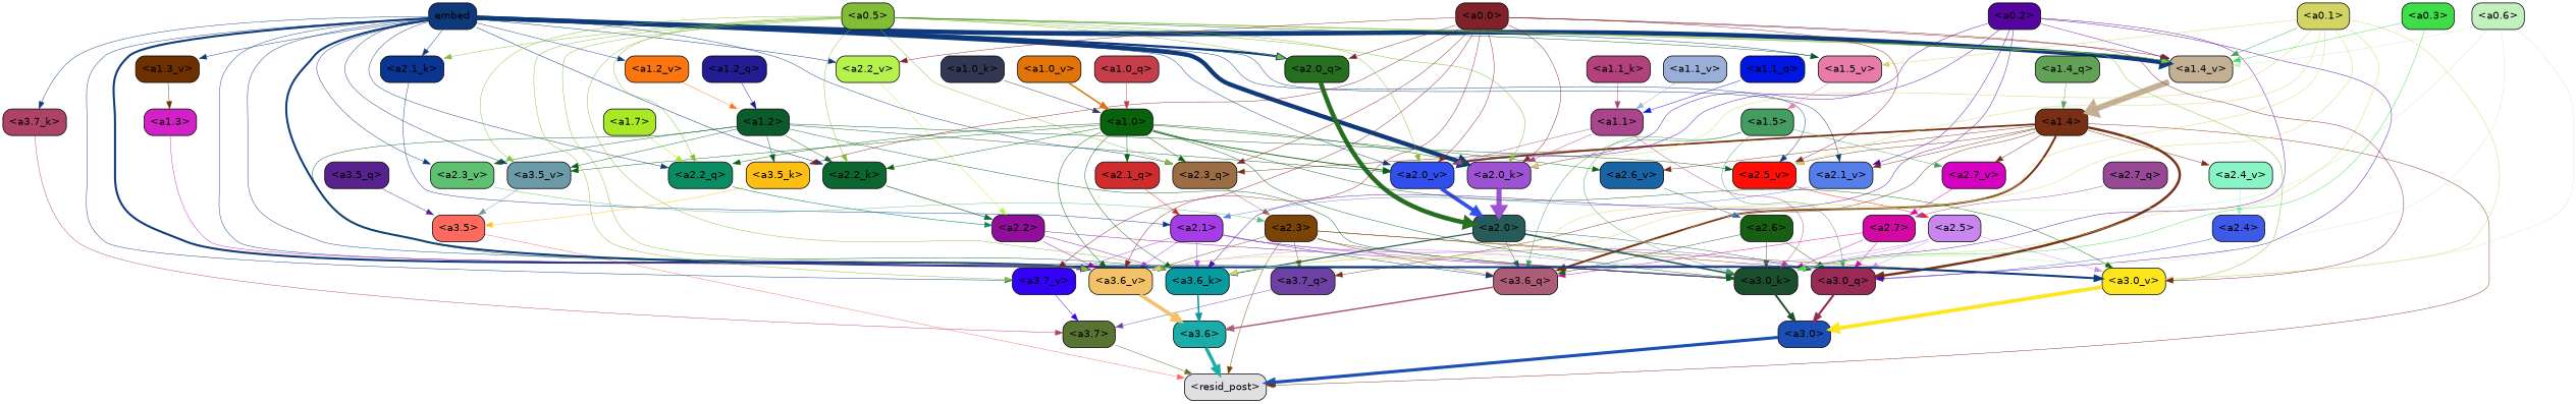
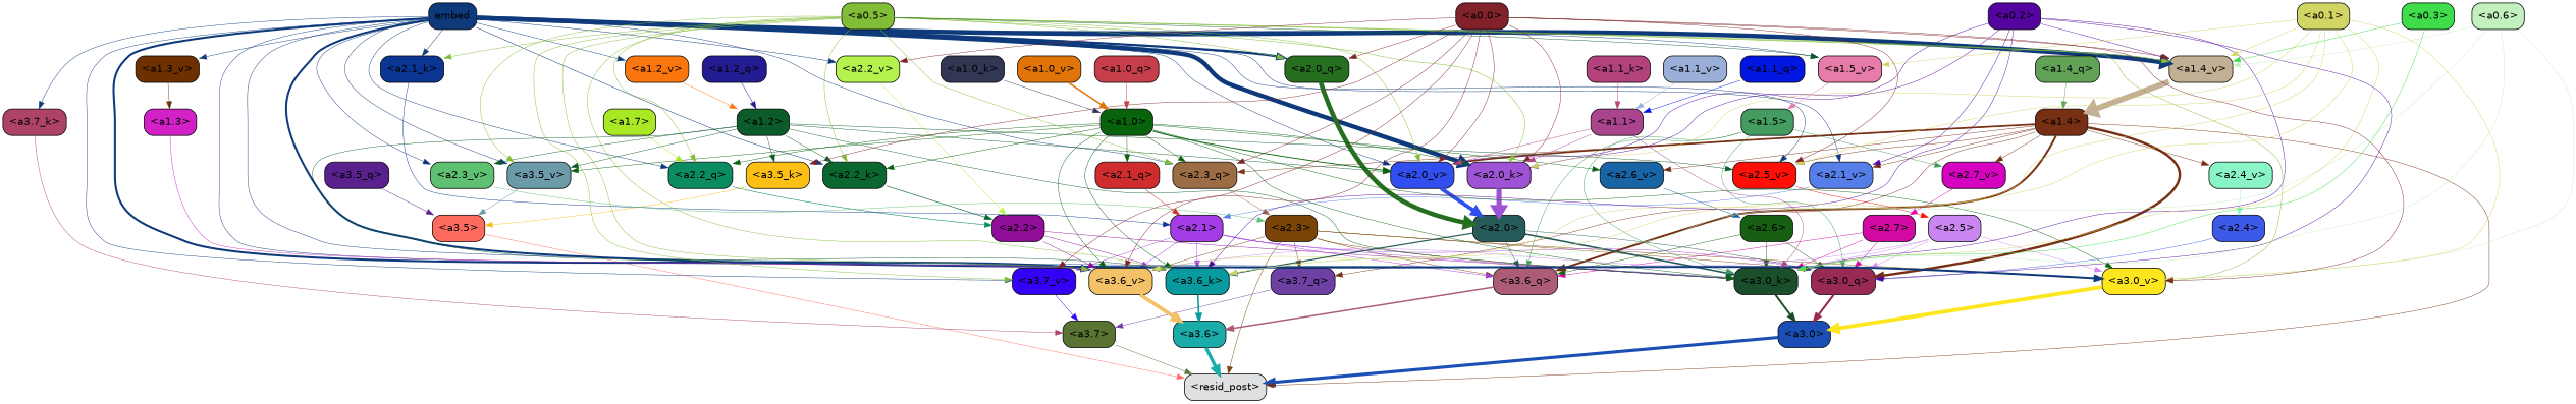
  strict digraph {
    splines=true
    node [color=black fontname=Helvetica shape=box style="filled, rounded"]
    edge [color="#0e3a7c" penwidth=0.6]
    "<a3.7>" [fillcolor="#597332"]
    "<resid_post>" [fillcolor="#dfe0e2"]
    "<a3.6>" [fillcolor="#1baca9"]
    "<a3.5>" [fillcolor="#fe6b5e"]
    "<a3.0>" [fillcolor="#1b4fb5"]
    "<a2.3>" [fillcolor="#794406"]
    "<a3.7_q>" [fillcolor="#6d41a3"]
    "<a3.6_q>" [fillcolor="#ad5c76"]
    "<a3.0_q>" [fillcolor="#982a55"]
    "<a3.0_k>" [fillcolor="#1b4e2b"]
    "<a3.6_v>" [fillcolor="#f3c167"]
    "<a3.0_v>" [fillcolor="#fee61e"]
    "<a1.4>" [fillcolor="#773013"]
    "<a2.3_q>" [fillcolor="#9c6d44"]
    "<a2.7_v>" [fillcolor="#d502c0"]
    "<a2.6_v>" [fillcolor="#1864a5"]
    "<a2.5_v>" [fillcolor="#ff0f08"]
    "<a2.4_v>" [fillcolor="#89f4c5"]
    "<a2.1_v>" [fillcolor="#557ee9"]
    "<a2.0_v>" [fillcolor="#314eee"]
    "<a2.7>" [fillcolor="#d209a2"]
    "<a2.6>" [fillcolor="#175f12"]
    "<a2.5>" [fillcolor="#c986f1"]
    "<a2.4>" [fillcolor="#3d59e8"]
    "<a2.1>" [fillcolor="#a43de6"]
    "<a2.0>" [fillcolor="#275b59"]
    "<a3.6_k>" [fillcolor="#089a9e"]
    "<a3.7_v>" [fillcolor="#3300f8"]
    "<a3.5_q>" [fillcolor="#59218e"]
    "<a3.7_k>" [fillcolor="#ae4368"]
    "<a3.5_k>" [fillcolor="#fdbf14"]
    "<a3.5_v>" [fillcolor="#6b9aa9"]
    "<a1.5>" [fillcolor="#449c60"]
    "<a0.2>" [fillcolor="#54049f"]
    "<a2.0_k>" [fillcolor="#9e53d4"]
    "<a1.4_v>" [fillcolor="#c3af94"]
    embed [fillcolor="#0e3a7c"]
    "<a2.2_q>" [fillcolor="#0a8b62"]
    "<a2.0_q>" [fillcolor="#266f21"]
    "<a2.2_k>" [fillcolor="#0c6630"]
    "<a2.1_k>" [fillcolor="#0b3593"]
    "<a2.3_v>" [fillcolor="#5ec071"]
    "<a2.2_v>" [fillcolor="#b5f24e"]
    "<a1.5_v>" [fillcolor="#e87ca9"]
    "<a1.3_v>" [fillcolor="#6d3000"]
    "<a1.2_v>" [fillcolor="#fb760e"]
    "<a2.2>" [fillcolor="#910e9b"]
    "<a1.3>" [fillcolor="#d222c7"]
    "<a1.2>" [fillcolor="#0c5c2b"]
    "<a1.0>" [fillcolor="#08630c"]
    "<a2.1_q>" [fillcolor="#d02c2e"]
    "<a0.6>" [fillcolor="#c3f0bf"]
    "<a0.5>" [fillcolor="#82bd37"]
    "<a0.1>" [fillcolor="#d2d563"]
    "<a0.0>" [fillcolor="#81222b"]
    "<a1.1>" [fillcolor="#a9458d"]
    "<a0.3>" [fillcolor="#40dd4a"]
-   "<a2.7_q>" [fillcolor="#984996"]
    "<a1.7>" [fillcolor="#a9e824"]
    "<a1.4_q>" [fillcolor="#61a257"]
    "<a1.2_q>" [fillcolor="#241c93"]
    "<a1.1_q>" [fillcolor="#0116e0"]
    "<a1.0_q>" [fillcolor="#c53e49"]
    "<a1.1_k>" [fillcolor="#b3427c"]
    "<a1.0_k>" [fillcolor="#323753"]
    "<a1.1_v>" [fillcolor="#9aafd8"]
    "<a1.0_v>" [fillcolor="#e07408"]
    "<a3.7>" -> "<resid_post>" [color="#597332" penwidth=0.6239100098609924]
    "<a3.6>" -> "<resid_post>" [color="#1baca9" penwidth=4.569062113761902]
    "<a3.5>" -> "<resid_post>" [color="#fe6b5e"]
    "<a3.0>" -> "<resid_post>" [color="#1b4fb5" penwidth=4.283544182777405]
    "<a2.3>" -> "<resid_post>" [color="#794406"]
    "<a2.3>" -> "<a3.7_q>" [color="#794406"]
    "<a2.3>" -> "<a3.6_q>" [color="#794406"]
    "<a2.3>" -> "<a3.0_q>" [color="#794406"]
    "<a2.3>" -> "<a3.0_k>" [color="#794406"]
    "<a2.3>" -> "<a3.6_v>" [color="#794406"]
    "<a2.3>" -> "<a3.0_v>" [color="#794406"]
    "<a3.7_q>" -> "<a3.7>" [color="#6d41a3"]
    "<a3.6_q>" -> "<a3.6>" [color="#ad5c76" penwidth=2.03758105635643]
    "<a3.0_q>" -> "<a3.0>" [color="#982a55" penwidth=2.8638100624084473]
    "<a3.0_k>" -> "<a3.0>" [color="#1b4e2b" penwidth=2.6274144649505615]
    "<a3.6_v>" -> "<a3.6>" [color="#f3c167" penwidth=5.002329230308533]
    "<a3.0_v>" -> "<a3.0>" [color="#fee61e" penwidth=5.188832879066467]
    "<a1.4>" -> "<resid_post>" [color="#773013"]
    "<a1.4>" -> "<a3.7_q>" [color="#773013"]
    "<a1.4>" -> "<a3.6_q>" [color="#773013" penwidth=2.6908124685287476]
    "<a1.4>" -> "<a3.0_q>" [color="#773013" penwidth=3.32076895236969]
    "<a1.4>" -> "<a2.3_q>" [color="#773013"]
    "<a1.4>" -> "<a2.7_v>" [color="#773013"]
    "<a1.4>" -> "<a2.6_v>" [color="#773013"]
    "<a1.4>" -> "<a2.5_v>" [color="#773013"]
    "<a1.4>" -> "<a2.4_v>" [color="#773013"]
    "<a1.4>" -> "<a2.1_v>" [color="#773013"]
    "<a1.4>" -> "<a2.0_v>" [color="#773013" penwidth=2.3065454959869385]
    "<a2.3_q>" -> "<a2.3>" [color="#9c6d44"]
    "<a2.7_v>" -> "<a2.7>" [color="#d502c0"]
    "<a2.6_v>" -> "<a2.6>" [color="#1864a5"]
    "<a2.5_v>" -> "<a2.5>" [color="#ff0f08"]
    "<a2.4_v>" -> "<a2.4>" [color="#89f4c5"]
    "<a2.1_v>" -> "<a2.1>" [color="#557ee9"]
    "<a2.0_v>" -> "<a2.0>" [color="#314eee" penwidth=5.12138295173645]
    "<a2.7>" -> "<a3.6_q>" [color="#d209a2"]
    "<a2.7>" -> "<a3.0_q>" [color="#d209a2"]
    "<a2.7>" -> "<a3.0_k>" [color="#d209a2"]
    "<a2.6>" -> "<a3.6_q>" [color="#175f12"]
    "<a2.6>" -> "<a3.0_q>" [color="#175f12"]
    "<a2.6>" -> "<a3.0_k>" [color="#175f12"]
    "<a2.5>" -> "<a3.0_q>" [color="#c986f1"]
    "<a2.5>" -> "<a3.0_k>" [color="#c986f1"]
    "<a2.5>" -> "<a3.6_v>" [color="#c986f1"]
    "<a2.5>" -> "<a3.0_v>" [color="#c986f1"]
    "<a2.4>" -> "<a3.0_q>" [color="#3d59e8"]
-   "<a2.1>" -> "<a3.6_q>"
+   "<a2.1>" -> "<a3.6_q>" [color="#a43de6"]
    "<a2.1>" -> "<a3.0_q>" [color="#a43de6"]
    "<a2.1>" -> "<a3.0_k>" [color="#a43de6"]
    "<a2.1>" -> "<a3.6_v>" [color="#a43de6"]
    "<a2.1>" -> "<a3.6_k>" [color="#a43de6"]
    "<a2.1>" -> "<a3.7_v>" [color="#a43de6"]
    "<a2.0>" -> "<a3.6_q>" [color="#275b59"]
    "<a2.0>" -> "<a3.0_q>" [color="#275b59"]
    "<a2.0>" -> "<a3.0_k>" [color="#275b59" penwidth=2.182972814887762]
    "<a2.0>" -> "<a3.6_k>" [color="#275b59" penwidth=1.6254686117172241]
    "<a3.6_k>" -> "<a3.6>" [color="#089a9e" penwidth=2.174198240041733]
    "<a3.7_v>" -> "<a3.7>" [color="#3300f8"]
    "<a3.5_q>" -> "<a3.5>" [color="#59218e"]
    "<a3.7_k>" -> "<a3.7>" [color="#ae4368"]
    "<a3.5_k>" -> "<a3.5>" [color="#fdbf14"]
    "<a3.5_v>" -> "<a3.5>" [color="#6b9aa9"]
    "<a1.5>" -> "<a3.6_q>" [color="#449c60"]
    "<a1.5>" -> "<a3.0_q>" [color="#449c60"]
    "<a1.5>" -> "<a3.0_k>" [color="#449c60"]
    "<a1.5>" -> "<a2.7_v>" [color="#449c60"]
    "<a0.2>" -> "<a3.0_q>" [color="#54049f"]
    "<a0.2>" -> "<a3.0_k>" [color="#54049f"]
    "<a0.2>" -> "<a2.1_v>" [color="#54049f"]
    "<a0.2>" -> "<a2.0_v>" [color="#54049f"]
    "<a0.2>" -> "<a3.6_k>" [color="#54049f"]
    "<a0.2>" -> "<a2.0_k>" [color="#54049f"]
    "<a0.2>" -> "<a1.4_v>" [color="#54049f"]
    "<a2.0_k>" -> "<a2.0>" [color="#9e53d4" penwidth=7.056803464889526]
    "<a1.4_v>" -> "<a1.4>" [color="#c3af94" penwidth=7.850657939910889]
    embed -> "<a3.0_k>"
    embed -> "<a3.6_v>" [penwidth=2.809220314025879]
    embed -> "<a3.0_v>" [penwidth=2.754121422767639]
    embed -> "<a2.3_q>"
    embed -> "<a2.5_v>"
    embed -> "<a2.1_v>"
    embed -> "<a2.0_v>"
    embed -> "<a3.6_k>"
    embed -> "<a3.7_v>"
    embed -> "<a3.7_k>"
    embed -> "<a3.5_v>"
    embed -> "<a2.0_k>" [penwidth=5.977519929409027]
    embed -> "<a1.4_v>" [penwidth=6.155339062213898]
    embed -> "<a2.2_q>"
    embed -> "<a2.0_q>" [penwidth=3.102177858352661]
    embed -> "<a2.2_k>" [penwidth=0.6805839538574219]
    embed -> "<a2.1_k>"
    embed -> "<a2.3_v>"
    embed -> "<a2.2_v>" [penwidth=0.6436443328857422]
    embed -> "<a1.5_v>"
    embed -> "<a1.3_v>"
    embed -> "<a1.2_v>"
    "<a2.2_q>" -> "<a2.2>" [color="#0a8b62" penwidth=0.7585353851318359]
    "<a2.0_q>" -> "<a2.0>" [color="#266f21" penwidth=6.189085364341736]
    "<a2.2_k>" -> "<a2.2>" [color="#0c6630" penwidth=0.87534499168396]
    "<a2.1_k>" -> "<a2.1>" [color="#0b3593"]
    "<a2.3_v>" -> "<a2.3>" [color="#5ec071"]
    "<a2.2_v>" -> "<a2.2>" [color="#b5f24e"]
    "<a1.5_v>" -> "<a1.5>" [color="#e87ca9"]
    "<a1.3_v>" -> "<a1.3>" [color="#6d3000"]
    "<a1.2_v>" -> "<a1.2>" [color="#fb760e"]
    "<a2.2>" -> "<a3.0_k>" [color="#910e9b" penwidth=0.6065438985824585]
    "<a2.2>" -> "<a3.6_v>" [color="#910e9b"]
    "<a2.2>" -> "<a3.6_k>" [color="#910e9b"]
    "<a1.3>" -> "<a3.6_v>" [color="#d222c7"]
    "<a1.2>" -> "<a3.0_k>" [color="#0c5c2b"]
    "<a1.2>" -> "<a2.5_v>" [color="#0c5c2b"]
    "<a1.2>" -> "<a2.0_v>" [color="#0c5c2b"]
    "<a1.2>" -> "<a3.6_k>" [color="#0c5c2b"]
    "<a1.2>" -> "<a3.5_k>" [color="#0c5c2b"]
    "<a1.2>" -> "<a3.5_v>" [color="#0c5c2b"]
    "<a1.2>" -> "<a2.2_k>" [color="#0c5c2b"]
    "<a1.2>" -> "<a2.3_v>" [color="#0c5c2b"]
    "<a1.0>" -> "<a3.0_k>" [color="#08630c"]
    "<a1.0>" -> "<a3.6_v>" [color="#08630c"]
    "<a1.0>" -> "<a3.0_v>" [color="#08630c"]
    "<a1.0>" -> "<a2.3_q>" [color="#08630c"]
    "<a1.0>" -> "<a2.6_v>" [color="#08630c"]
    "<a1.0>" -> "<a2.0_v>" [color="#08630c" penwidth=1.2192587852478027]
    "<a1.0>" -> "<a3.6_k>" [color="#08630c"]
    "<a1.0>" -> "<a3.5_v>" [color="#08630c"]
    "<a1.0>" -> "<a2.0_k>" [color="#08630c"]
    "<a1.0>" -> "<a2.2_q>" [color="#08630c"]
    "<a1.0>" -> "<a2.2_k>" [color="#08630c"]
    "<a1.0>" -> "<a2.1_q>" [color="#08630c"]
    "<a2.1_q>" -> "<a2.1>" [color="#d02c2e"]
    "<a0.6>" -> "<a3.0_k>" [color="#c3f0bf"]
    "<a0.6>" -> "<a3.0_v>" [color="#c3f0bf"]
    "<a0.6>" -> "<a3.6_k>" [color="#c3f0bf"]
    "<a0.6>" -> "<a1.4_v>" [color="#c3f0bf"]
    "<a0.5>" -> "<a3.6_v>" [color="#82bd37"]
    "<a0.5>" -> "<a3.0_v>" [color="#82bd37" penwidth=0.6120390892028809]
    "<a0.5>" -> "<a2.3_q>" [color="#82bd37"]
    "<a0.5>" -> "<a2.0_v>" [color="#82bd37"]
    "<a0.5>" -> "<a3.6_k>" [color="#82bd37"]
    "<a0.5>" -> "<a3.7_v>" [color="#82bd37"]
    "<a0.5>" -> "<a3.5_v>" [color="#82bd37"]
    "<a0.5>" -> "<a2.0_k>" [color="#82bd37" penwidth=0.658348560333252]
    "<a0.5>" -> "<a1.4_v>" [color="#82bd37" penwidth=0.9002184867858887]
    "<a0.5>" -> "<a2.2_q>" [color="#82bd37"]
    "<a0.5>" -> "<a2.0_q>" [color="#82bd37"]
    "<a0.5>" -> "<a2.2_k>" [color="#82bd37"]
    "<a0.5>" -> "<a2.1_k>" [color="#82bd37"]
    "<a0.5>" -> "<a1.5_v>" [color="#0c5c2b"]
    "<a0.1>" -> "<a3.0_k>" [color="#d2d563"]
    "<a0.1>" -> "<a3.6_v>" [color="#d2d563"]
    "<a0.1>" -> "<a3.0_v>" [color="#d2d563"]
    "<a0.1>" -> "<a2.5_v>" [color="#d2d563"]
    "<a0.1>" -> "<a3.6_k>" [color="#d2d563"]
    "<a0.1>" -> "<a2.0_k>" [color="#d2d563"]
-   "<a0.1>" -> "<a1.4_v>" [color="#449c60"]
+   "<a0.1>" -> "<a1.4_v>" [color="#d2d563"]
    "<a0.1>" -> "<a1.5_v>" [color="#d2d563"]
    "<a0.0>" -> "<a3.6_v>" [color="#81222b"]
    "<a0.0>" -> "<a3.0_v>" [color="#81222b"]
    "<a0.0>" -> "<a2.3_q>" [color="#81222b"]
    "<a0.0>" -> "<a2.5_v>" [color="#81222b"]
    "<a0.0>" -> "<a2.0_v>" [color="#81222b"]
    "<a0.0>" -> "<a3.7_v>" [color="#81222b"]
    "<a0.0>" -> "<a3.5_k>" [color="#81222b"]
    "<a0.0>" -> "<a2.0_k>" [color="#81222b"]
    "<a0.0>" -> "<a1.4_v>" [color="#81222b"]
    "<a0.0>" -> "<a2.0_q>" [color="#81222b"]
    "<a0.0>" -> "<a2.2_v>" [color="#81222b"]
    "<a1.1>" -> "<a3.0_k>" [color="#a9458d"]
    "<a1.1>" -> "<a2.0_v>" [color="#a9458d"]
    "<a1.1>" -> "<a2.0_k>" [color="#a9458d"]
    "<a0.3>" -> "<a3.0_k>" [color="#40dd4a"]
    "<a0.3>" -> "<a1.4_v>" [color="#40dd4a"]
-   "<a2.7_q>" -> "<a2.7>" [color="#984996"]
    "<a1.7>" -> "<a2.2_q>" [color="#a9e824"]
    "<a1.4_q>" -> "<a1.4>" [color="#61a257"]
    "<a1.2_q>" -> "<a1.2>" [color="#241c93" penwidth=0.6036911010742188]
    "<a1.1_q>" -> "<a1.1>" [color="#0116e0"]
    "<a1.0_q>" -> "<a1.0>" [color="#c53e49"]
    "<a1.1_k>" -> "<a1.1>" [color="#b3427c"]
    "<a1.0_k>" -> "<a1.0>" [color="#323753"]
    "<a1.1_v>" -> "<a1.1>" [color="#9aafd8"]
    "<a1.0_v>" -> "<a1.0>" [color="#e07408" penwidth=2.021620035171509]
  }
